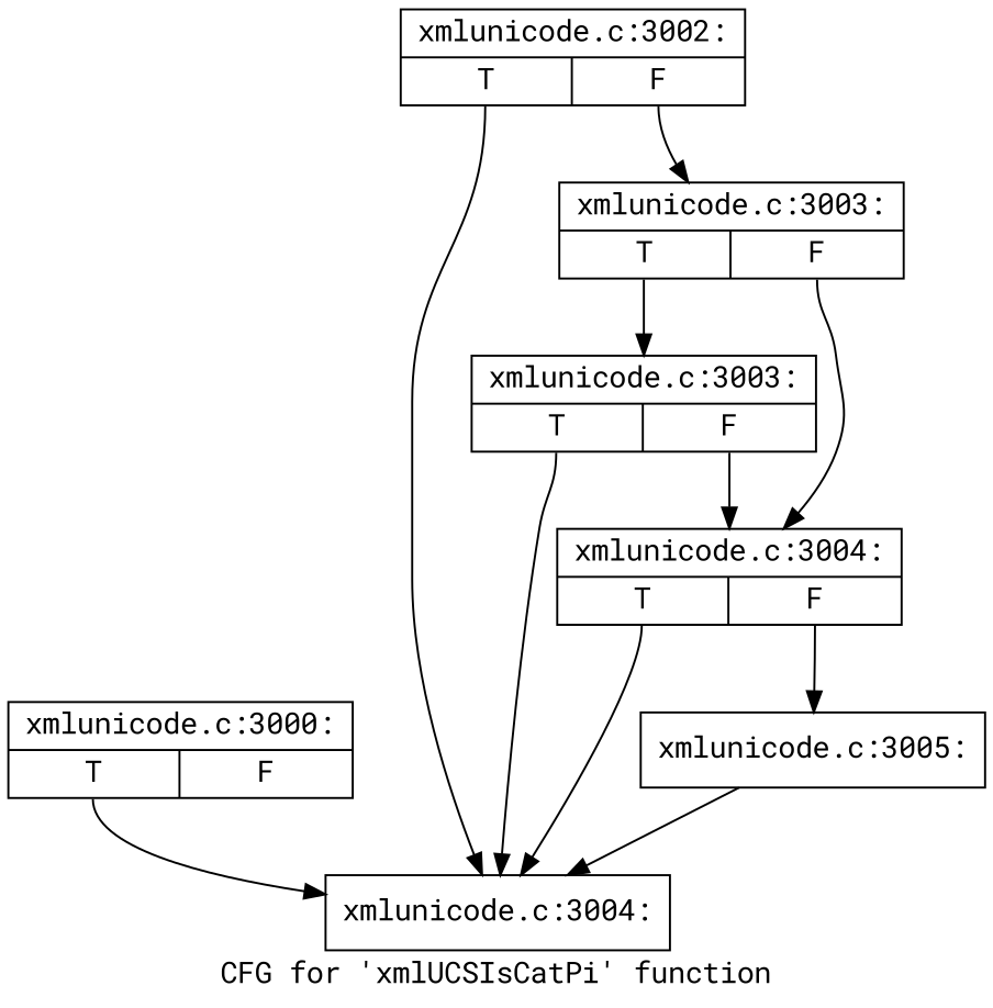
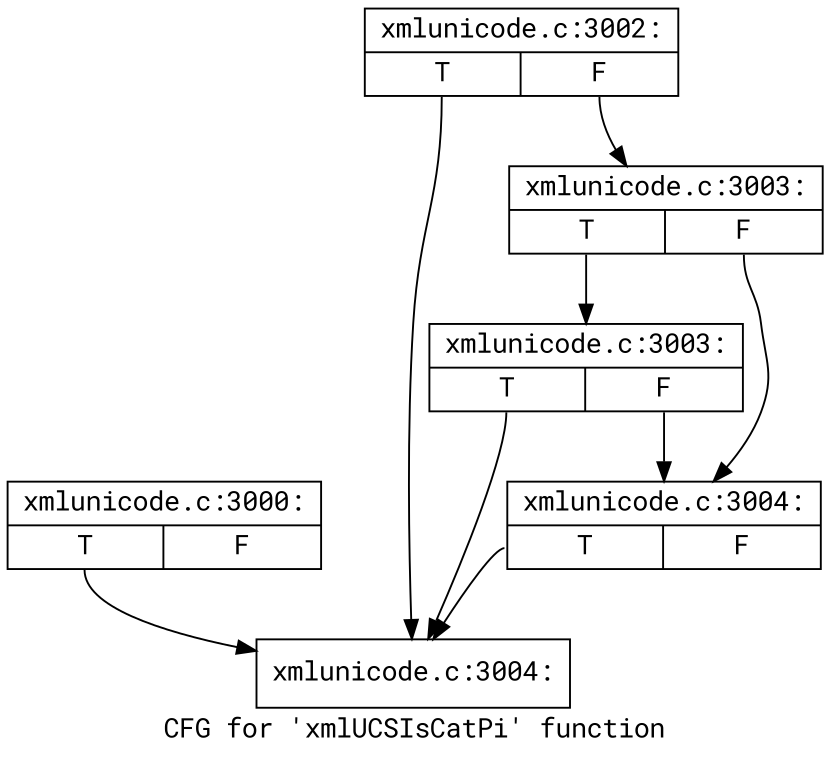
  digraph {
    fontname="Roboto Mono"
    label="CFG for 'xmlUCSIsCatPi' function"
    node [fontname="Roboto Mono" shape=record]
    edge [fontname="Roboto Mono" tailport=s0]
    n1 [label="{xmlunicode.c:3000:|{<s0>T|<s1>F}}"]
    n2 [label="{xmlunicode.c:3004:}"]
    n3 [label="{xmlunicode.c:3002:|{<s0>T|<s1>F}}"]
    n4 [label="{xmlunicode.c:3003:|{<s0>T|<s1>F}}"]
    n5 [label="{xmlunicode.c:3003:|{<s0>T|<s1>F}}"]
    n6 [label="{xmlunicode.c:3004:|{<s0>T|<s1>F}}"]
-   n7 [label="{xmlunicode.c:3005:}"]
    n1 -> n2
    n3 -> n2
    n3 -> n4 [tailport=s1]
    n4 -> n5
    n4 -> n6 [tailport=s1]
    n5 -> n2
    n5 -> n6 [tailport=s1]
    n6 -> n2
-   n6 -> n7 [tailport=s1]
-   n7 -> n2
  }
